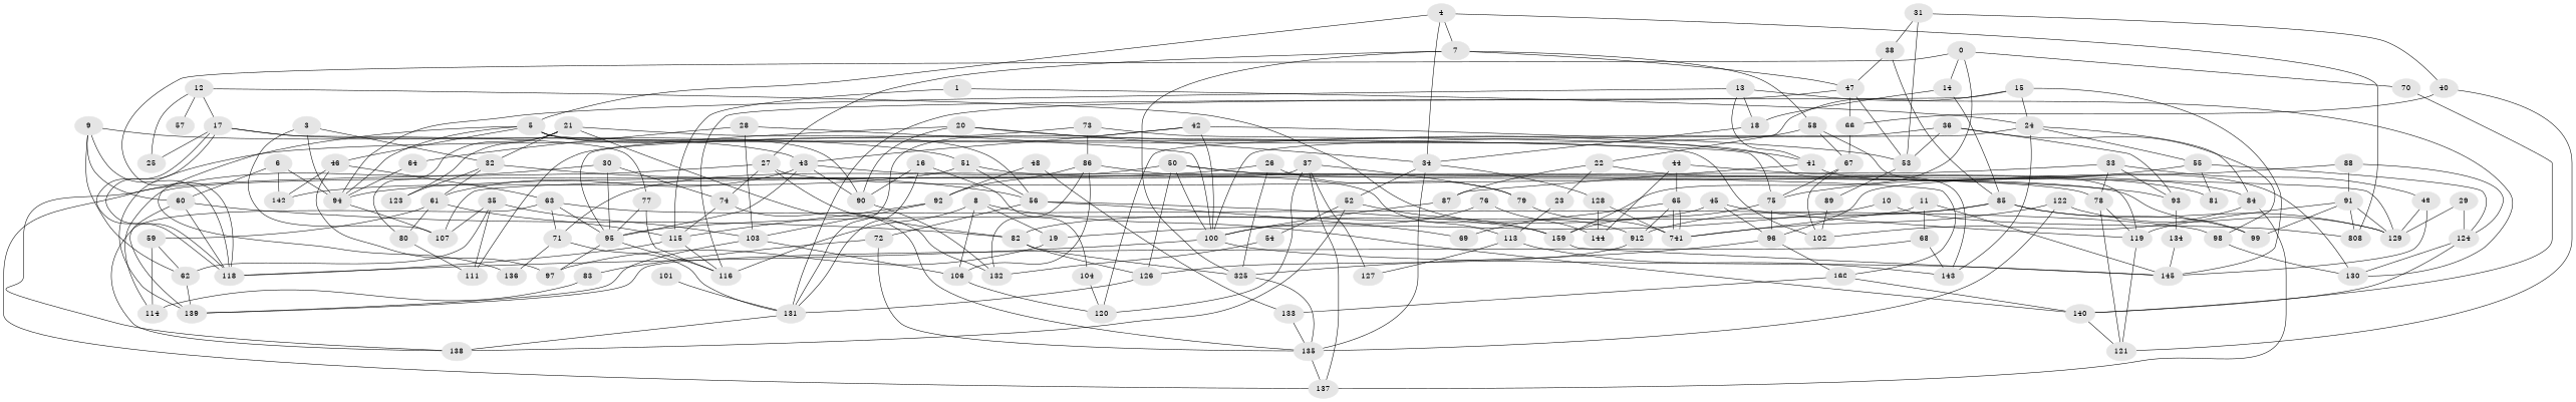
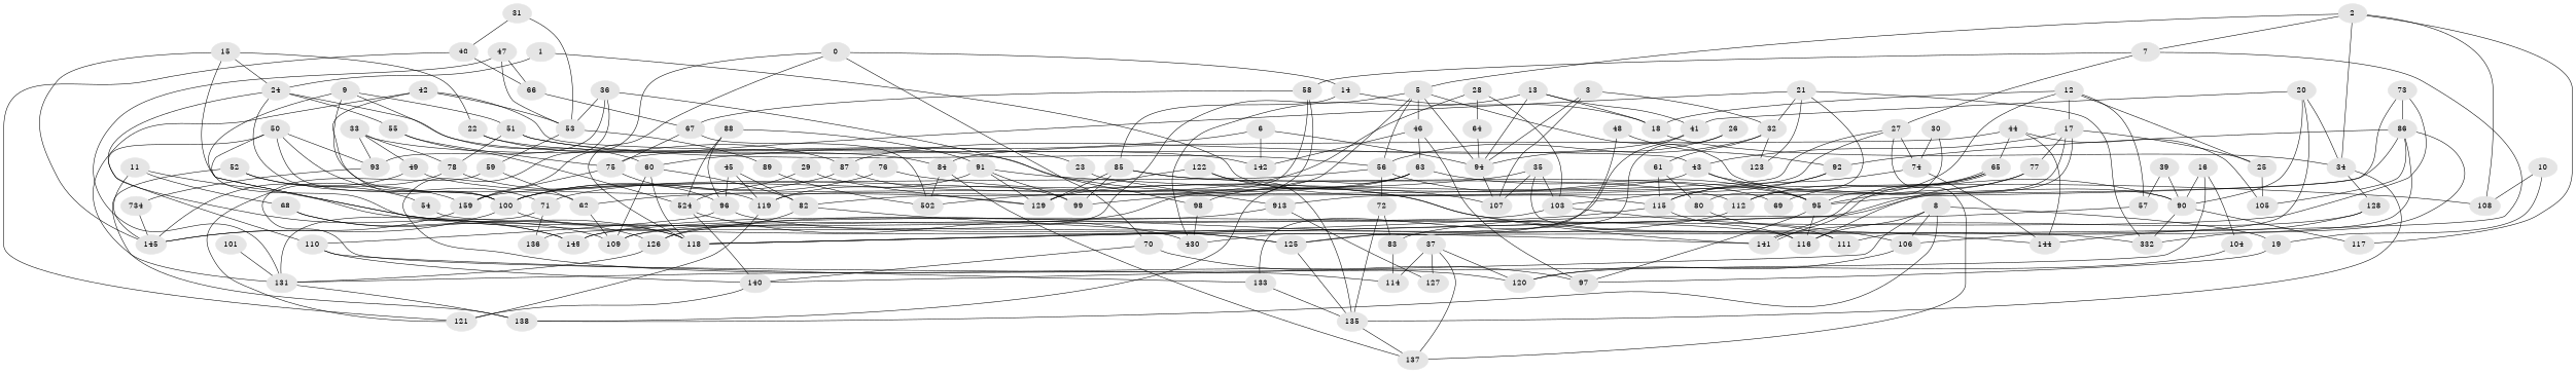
  graph {
    node [color=gray90 style=filled]
    1
    24
    115
    55
    84
    100
-   143
+   143 [label=149]
    118
    116
-   2 [label=4]
+   2
    5
    7
    34
-   108 [label=808]
+   108
+   117
    94
    46
    56
    90
-   102
+   102 [label=502]
    136
    27
    47
    58
-   125 [label=325]
+   125
    52
    128
    135
    3
    32
    107
    123
    61
    n34 [label=0]
    14
    70
    n37 [label=159]
    18
    85
    140
    97
    145
    142
    63
    69
    72
-   132
+   132 [label=332]
    6
    60
    82
-   139
+   139 [label=109]
    74
    99
    137
    131
    53
    66
    119
    67
    8
    19
    106
    120
    121
    9
    51
    62
    78
    10
    11
    68
-   141 [label=741]
+   141
    12
    17
    25
    57
-   112 [label=912]
+   112
    43
    77
+   105
    83
    126
    13
    41
-   130
+   130 [label=430]
    87
    129
    95
    15
    22
    23
-   81
    16
    104
    138
    20
    111
    21
    75
    80
    96
-   113
+   113 [label=913]
    127
-   124
+   124 [label=524]
    101
    26
-   79
    28
    64
    103
    29
    30
    31
-   38
    40
    59
    89
    33
    49
    93
-   134
+   134 [label=734]
    54
    144
    35
    36
    98
    37
    114
+   39
    42
    44
    65
    45
-   110 [label=160]
+   110
    71
    48
    92
    133
    50
    73
    86
    76
    88
    91
    122
    1 -- 24
    1 -- 115
    24 -- 55
    24 -- 84
    24 -- 100
    24 -- 143
    115 -- 118
    115 -- 116
-   55 -- 81
    55 -- 75
    55 -- 124
    84 -- 102
    84 -- 137
    100 -- 118
    100 -- 145
    2 -- 5
    2 -- 7
    2 -- 34
    2 -- 108
+   2 -- 117
    5 -- 94
    5 -- 46
    5 -- 56
    5 -- 90
    5 -- 102
    5 -- 136
    7 -- 27
-   7 -- 47
    7 -- 58
    7 -- 125
-   34 -- 52
    34 -- 128
    34 -- 135
    94 -- 107
    46 -- 97
    46 -- 142
    46 -- 63
    56 -- n37
    56 -- 69
    56 -- 72
+   90 -- 117
    90 -- 132
    27 -- 82
    27 -- 74
    27 -- 99
    27 -- 137
    47 -- 131
    47 -- 53
    47 -- 66
    58 -- 139
    58 -- 119
    58 -- 67
    125 -- 135
    52 -- n37
    52 -- 138
    52 -- 54
    128 -- 141
    128 -- 144
    135 -- 137
    3 -- 94
    3 -- 32
    3 -- 107
    32 -- 56
    32 -- 123
    32 -- 61
    61 -- 115
    61 -- 80
    n34 -- 118
    n34 -- 14
    n34 -- 70
    n34 -- n37
    14 -- 18
    14 -- 85
    70 -- 140
+   70 -- 97
    n37 -- 145
    18 -- 34
    85 -- 99
    85 -- 112
    85 -- 129
    85 -- 95
    140 -- 121
    63 -- 95
    63 -- 138
    63 -- 98
    63 -- 71
    72 -- 135
    72 -- 83
    6 -- 94
    6 -- 142
    6 -- 60
    60 -- 118
    60 -- 82
    60 -- 139
    82 -- 125
    82 -- 126
    74 -- 115
-   74 -- 135
+   74 -- 144
    131 -- 138
-   61 -- 59
+   53 -- 59
    53 -- 89
    66 -- 67
    119 -- 121
    67 -- 102
    67 -- 75
    8 -- 116
    8 -- 140
    8 -- 19
    8 -- 106
    19 -- 97
    106 -- 120
    9 -- 118
    9 -- 60
    9 -- 51
    9 -- 62
    51 -- 56
    51 -- 142
    51 -- 78
    62 -- 139
    78 -- 119
    78 -- 121
    10 -- 108
    10 -- 19
    11 -- 145
    11 -- 68
    11 -- 141
    68 -- 143
    68 -- 139
+   12 -- 18
    12 -- 17
    12 -- 25
    12 -- 57
    12 -- 112
    17 -- 118
    17 -- 118
    17 -- 25
    17 -- 43
    17 -- 77
+   25 -- 105
+   57 -- 83
    112 -- 126
    43 -- 90
-   43 -- 61
    43 -- 129
    43 -- 95
    77 -- 116
    77 -- 95
    83 -- 114
    126 -- 131
    13 -- 94
    13 -- 18
    13 -- 41
    13 -- 130
    41 -- 130
    41 -- 87
    87 -- 100
+   87 -- 99
    95 -- 116
    95 -- 97
    15 -- 24
    15 -- 116
    15 -- 145
    15 -- 22
    22 -- 87
    22 -- 23
-   22 -- 81
    23 -- 113
    16 -- 90
    16 -- 131
    16 -- 104
    104 -- 120
    20 -- 34
    20 -- 90
    20 -- 41
    20 -- 111
    21 -- 32
    21 -- 123
    21 -- 132
    21 -- 75
    21 -- 80
    75 -- n37
    75 -- 96
    80 -- 111
    96 -- 125
    96 -- 110
    113 -- 143
    113 -- 127
    124 -- 140
    124 -- 130
    101 -- 131
    26 -- 94
    26 -- 125
-   26 -- 79
-   79 -- 141
    28 -- 100
    28 -- 64
    28 -- 103
    64 -- 94
    103 -- 139
    103 -- 106
    29 -- 129
    29 -- 124
    30 -- 74
    30 -- 95
-   30 -- 138
+   8 -- 138
    31 -- 53
-   31 -- 38
    31 -- 40
-   38 -- 47
-   38 -- 85
    40 -- 66
    40 -- 121
    59 -- 62
    59 -- 114
    89 -- 102
    33 -- 107
    33 -- 78
    33 -- 49
    33 -- 93
    49 -- 145
    49 -- 129
    93 -- 134
    134 -- 145
    54 -- 132
    35 -- 107
    35 -- 62
    35 -- 111
    35 -- 103
    36 -- 53
    36 -- 120
    36 -- 93
    36 -- 98
    98 -- 130
    37 -- 137
    37 -- 120
    37 -- 127
-   37 -- 79
    37 -- 114
+   39 -- 90
+   39 -- 57
    42 -- 100
    42 -- 131
    42 -- 53
    42 -- 43
    44 -- 84
+   44 -- 105
    44 -- 144
    44 -- 65
    65 -- 69
    65 -- 141
    65 -- 141
    65 -- 112
    45 -- 82
    45 -- 119
    45 -- 96
    110 -- 140
    110 -- 133
    71 -- 136
    71 -- 131
    48 -- 92
    48 -- 133
    92 -- 115
    92 -- 103
    133 -- 135
    50 -- 100
    50 -- 126
    50 -- 93
    50 -- 110
    50 -- 71
    73 -- 143
    73 -- 95
    73 -- 86
    86 -- 132
    86 -- 106
+   86 -- 105
    86 -- 113
    86 -- 92
    76 -- 100
    76 -- 144
    88 -- 96
    88 -- 124
    88 -- 91
    91 -- 108
    91 -- 99
    91 -- 119
    91 -- 129
    122 -- 135
    122 -- 141
    122 -- 129
  }
